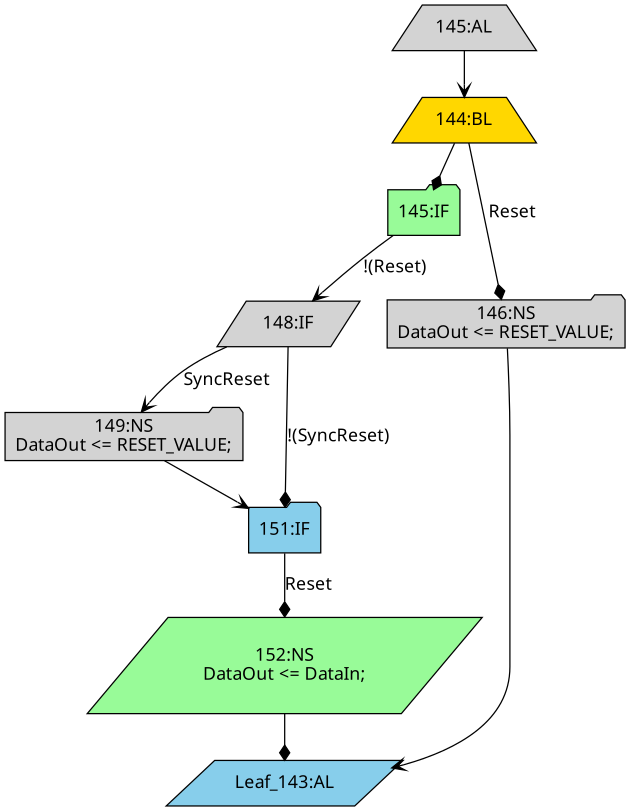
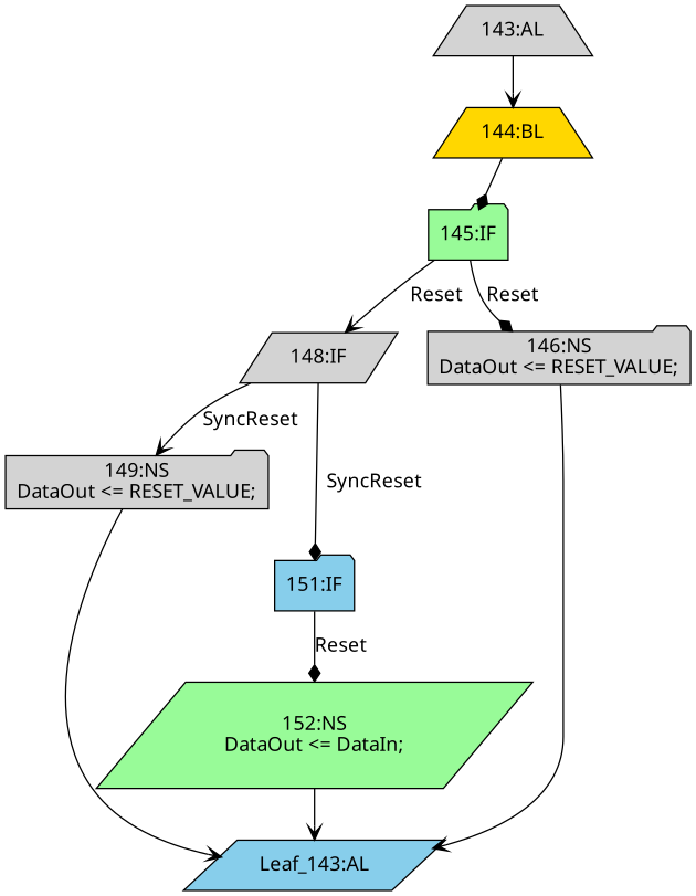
  strict digraph {
    fontname="Noto Sans"
    node [fillcolor=lightgrey fontname="Noto Sans" shape=folder statements="[]" style=filled typ=IfStatement]
    edge [arrowhead=vee cond="[]" fontname="Noto Sans" lineno=None]
-   n1 [ast="<pyverilog.vparser.ast.Always object at 0x7f20a62beb90>" clk_sens=True label="145:AL" sens="['Clk', 'Reset']" shape=trapezium typ=Always use_var="['Reset', 'Write', 'DataIn', 'SyncReset']"]
+   n1 [ast="<pyverilog.vparser.ast.Always object at 0x7f20a62beb90>" clk_sens=True label="143:AL" sens="['Clk', 'Reset']" shape=trapezium typ=Always use_var="['Reset', 'Write', 'DataIn', 'SyncReset']"]
    n2 [ast="<pyverilog.vparser.ast.Block object at 0x7f20a62bedd0>" fillcolor=gold label="144:BL" shape=trapezium typ=Block]
    n3 [ast="<pyverilog.vparser.ast.IfStatement object at 0x7f20a62bee10>" fillcolor=palegreen label="145:IF"]
    n4 [ast="<pyverilog.vparser.ast.NonblockingSubstitution object at 0x7f20a62aa2d0>" label="146:NS\nDataOut <= RESET_VALUE;" statements="[<pyverilog.vparser.ast.NonblockingSubstitution object at 0x7f20a62aa2d0>]" typ=NonblockingSubstitution]
    n5 [ast="<pyverilog.vparser.ast.IfStatement object at 0x7f20a62bee90>" label="148:IF" shape=parallelogram]
    n6 [ast="<pyverilog.vparser.ast.NonblockingSubstitution object at 0x7f20a62aa150>" label="149:NS\nDataOut <= RESET_VALUE;" statements="[<pyverilog.vparser.ast.NonblockingSubstitution object at 0x7f20a62aa150>]" typ=NonblockingSubstitution]
    n7 [def_var="['DataOut']" fillcolor=skyblue label="Leaf_143:AL" shape=parallelogram statements="" typ=""]
    n8 [ast="<pyverilog.vparser.ast.IfStatement object at 0x7f20a62beed0>" fillcolor=skyblue label="151:IF"]
    n9 [ast="<pyverilog.vparser.ast.NonblockingSubstitution object at 0x7f20a62bef50>" fillcolor=palegreen label="152:NS\nDataOut <= DataIn;" shape=parallelogram statements="[<pyverilog.vparser.ast.NonblockingSubstitution object at 0x7f20a62bef50>]" typ=NonblockingSubstitution]
    n1 -> n2
    n2 -> n3 [arrowhead=diamond]
-   n2 -> n4 [arrowhead=diamond cond="['Reset']" label=Reset lineno=145]
-   n3 -> n5 [cond="['Reset']" label="!(Reset)" lineno=145]
+   n3 -> n4 [arrowhead=diamond cond="['Reset']" label=Reset lineno=145]
+   n3 -> n5 [cond="['Reset']" label=Reset lineno=145]
    n4 -> n7
    n5 -> n6 [cond="['SyncReset']" label=SyncReset lineno=148]
-   n5 -> n8 [arrowhead=diamond cond="['SyncReset']" label="!(SyncReset)" lineno=148]
-   n6 -> n8
+   n5 -> n8 [arrowhead=diamond cond="['SyncReset']" label=SyncReset lineno=148]
+   n6 -> n7
    n8 -> n9 [arrowhead=diamond cond="['Write']" label=Reset lineno=151]
-   n9 -> n7 [arrowhead=diamond]
+   n9 -> n7
  }
